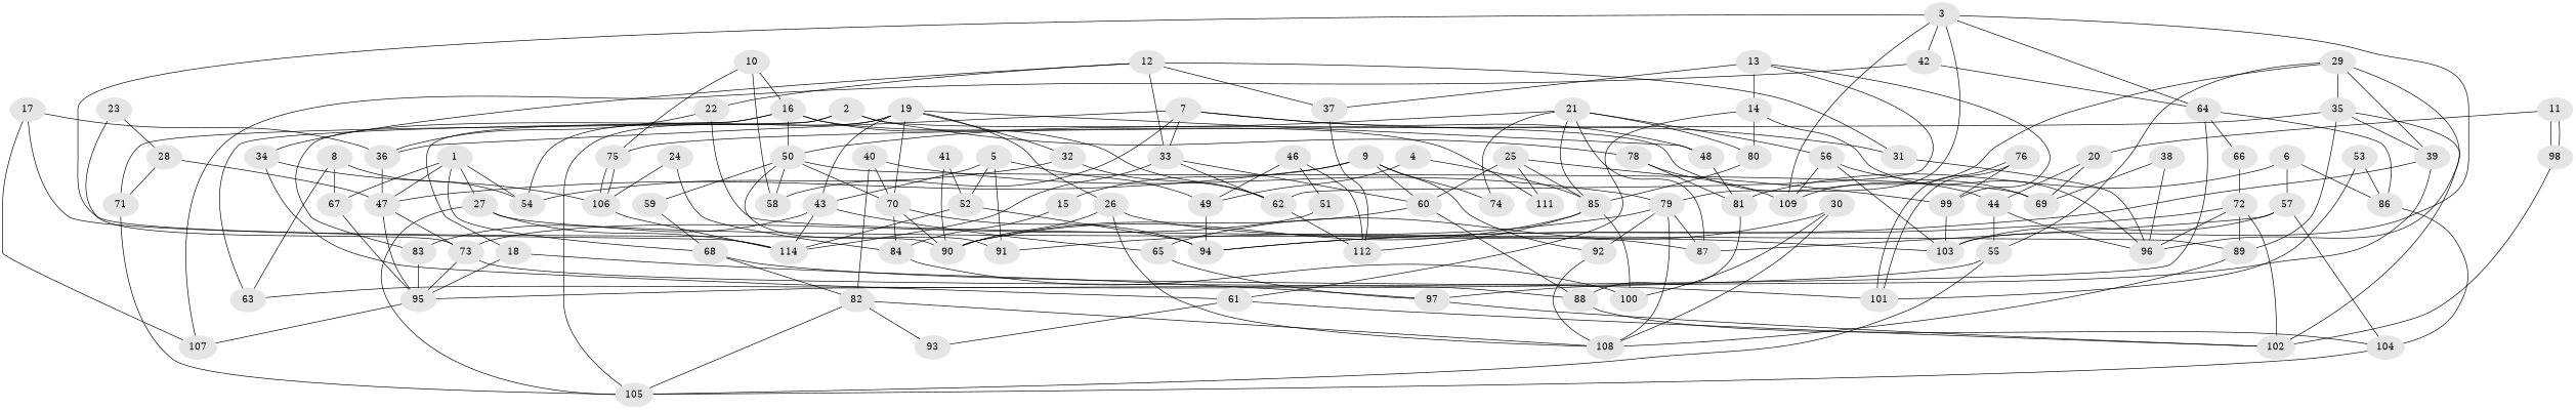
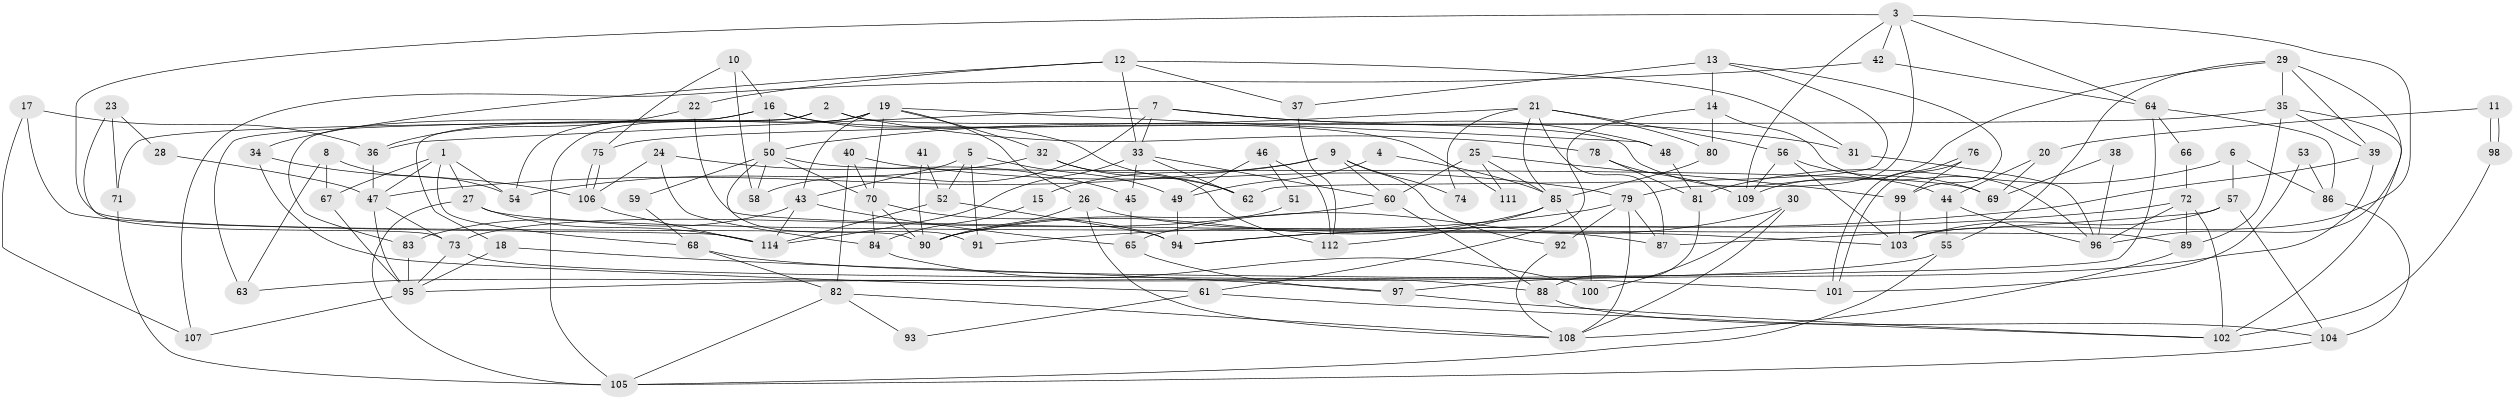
  graph {
    node [color=gray90 style=filled]
    1
    27
    47
    54
    67
    68
    n7 [label=114]
    105
    87
    95
    73
    82
    101
    2
    18
    44
    71
    78
    97
    96
    55
    109
    81
    3
    42
    64
    79
    90
    103
    107
    86
    66
    91
    92
    108
    4
    49
    85
    94
    100
    112
    5
    43
    52
    83
    65
    6
    57
    104
    88
    7
    31
    33
    36
    48
    58
    60
    62
+   45
    8
    63
    9
    15
    74
    84
    10
    16
    75
    50
    111
    106
    11
    20
    98
    69
    102
    12
    22
    34
    37
    89
    61
    13
    14
    99
    80
    93
    70
    59
    17
    19
    26
    32
    21
    56
    23
    28
    24
    25
    29
    35
    39
    30
    38
    40
    41
    46
    51
    53
    72
    76
    1 -- 27
    1 -- 47
    1 -- 54
    1 -- 67
    1 -- 68
    27 -- n7
    27 -- 105
    27 -- 87
    47 -- 95
    47 -- 73
    67 -- 95
    68 -- 82
    68 -- 101
    95 -- 107
    73 -- 95
    73 -- 88
    82 -- 105
    82 -- 108
    82 -- 93
    2 -- 18
    2 -- 44
    2 -- 71
    2 -- 78
    18 -- 95
    18 -- 97
    44 -- 96
    44 -- 55
    71 -- 105
    78 -- 109
    78 -- 81
    97 -- 102
    55 -- 105
    55 -- 63
    81 -- 88
    3 -- 109
    3 -- 42
    3 -- 64
    3 -- 79
    3 -- 90
    3 -- 103
    42 -- 64
    42 -- 107
    64 -- 95
    64 -- 86
    64 -- 66
    79 -- 87
    79 -- 91
    79 -- 92
    79 -- 108
    86 -- 104
    66 -- 72
    92 -- 108
    4 -- 49
    4 -- 85
    49 -- 94
    85 -- 90
    85 -- 100
    85 -- 112
    5 -- 91
    5 -- 49
    5 -- 43
    5 -- 52
    43 -- n7
    43 -- 83
    43 -- 65
    52 -- n7
    52 -- 94
    83 -- 95
    65 -- 97
    6 -- 81
    6 -- 86
    6 -- 57
    57 -- 87
    57 -- 103
    57 -- 104
    104 -- 105
    88 -- 104
    7 -- 31
    7 -- 33
    7 -- 36
    7 -- 48
    7 -- 58
    31 -- 96
    33 -- n7
    33 -- 60
    33 -- 62
+   33 -- 45
    36 -- 47
    48 -- 81
    60 -- 90
    60 -- 88
+   45 -- 65
    8 -- 54
    8 -- 67
    8 -- 63
    9 -- 47
    9 -- 92
    9 -- 60
    9 -- 15
    9 -- 74
    15 -- 84
    84 -- 100
    10 -- 58
    10 -- 16
    10 -- 75
    16 -- 83
    16 -- 62
    16 -- 63
    16 -- 50
    16 -- 111
    75 -- 106
    75 -- 106
    50 -- 91
    50 -- 58
    50 -- 69
    50 -- 70
    50 -- 59
    106 -- n7
    11 -- 20
    11 -- 98
    11 -- 98
    20 -- 44
    20 -- 69
    98 -- 102
    12 -- 31
    12 -- 33
    12 -- 22
    12 -- 34
    12 -- 37
    22 -- 36
    22 -- 89
    34 -- 106
    34 -- 61
    37 -- 112
    89 -- 108
    61 -- 102
    61 -- 93
    13 -- 62
    13 -- 37
    13 -- 14
    13 -- 99
    14 -- 96
    14 -- 61
    14 -- 80
    99 -- 103
    80 -- 85
    70 -- 90
    70 -- 94
    70 -- 84
    59 -- 68
    17 -- n7
    17 -- 107
    17 -- 36
    19 -- 54
    19 -- 105
    19 -- 43
    19 -- 48
    19 -- 70
    19 -- 26
    19 -- 32
    26 -- 90
    26 -- 103
    26 -- 108
    32 -- 54
-   62 -- 112
+   32 -- 112
    32 -- 62
    21 -- 87
    21 -- 85
    21 -- 74
    21 -- 50
    21 -- 80
    21 -- 56
    56 -- 109
    56 -- 103
    56 -- 69
    23 -- 73
-   28 -- 71
+   23 -- 71
    23 -- 28
    28 -- 47
+   24 -- 45
    24 -- 84
    24 -- 106
    25 -- 85
    25 -- 60
    25 -- 111
    25 -- 99
    29 -- 96
    29 -- 55
    29 -- 109
    29 -- 35
    29 -- 39
    35 -- 75
    35 -- 102
    35 -- 89
    35 -- 39
    39 -- 97
    39 -- 94
    30 -- 108
    30 -- 100
    30 -- 65
    38 -- 96
    38 -- 69
    40 -- 82
    40 -- 79
    40 -- 70
    41 -- 90
    41 -- 52
    46 -- 49
    46 -- 112
    46 -- 51
    51 -- 73
    53 -- 101
    53 -- 86
    72 -- 96
    72 -- 94
    72 -- 102
    72 -- 89
    76 -- 101
    76 -- 101
    76 -- 99
  }
